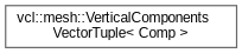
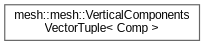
  digraph {
    rankdir=LR
    fontname="Liberation Sans"
-   n1 [color=grey40 fillcolor=white fontname="Liberation Sans" fontsize=10 height=0.2 label="vcl::mesh::VerticalComponents\lVectorTuple\< Comp \>" shape=box style=filled width=0.4]
+   n1 [color=grey40 fillcolor=white fontname="Liberation Sans" fontsize=10 height=0.2 label="mesh::mesh::VerticalComponents\lVectorTuple\< Comp \>" shape=box style=filled width=0.4]
  }
